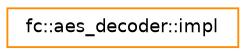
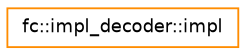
  digraph {
    rankdir=TB
-   n1 [color=darkorange fillcolor=white fontname=Helvetica fontsize=10 height=0.2 label="fc::aes_decoder::impl" shape=record style=filled width=0.4]
+   n1 [color=darkorange fillcolor=white fontname=Helvetica fontsize=10 height=0.2 label="fc::impl_decoder::impl" shape=record style=filled width=0.4]
  }
